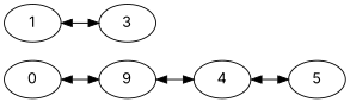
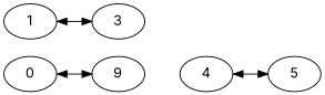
  digraph {
    fontname=Inter
    rankdir=LR
    node [fontname=Inter]
    edge [dir=both fontname=Inter]
    n1 [label=9]
    0
    1
    3
    4
    5
-   n1 -> 4
    0 -> n1
    1 -> 3
    4 -> 5
  }
